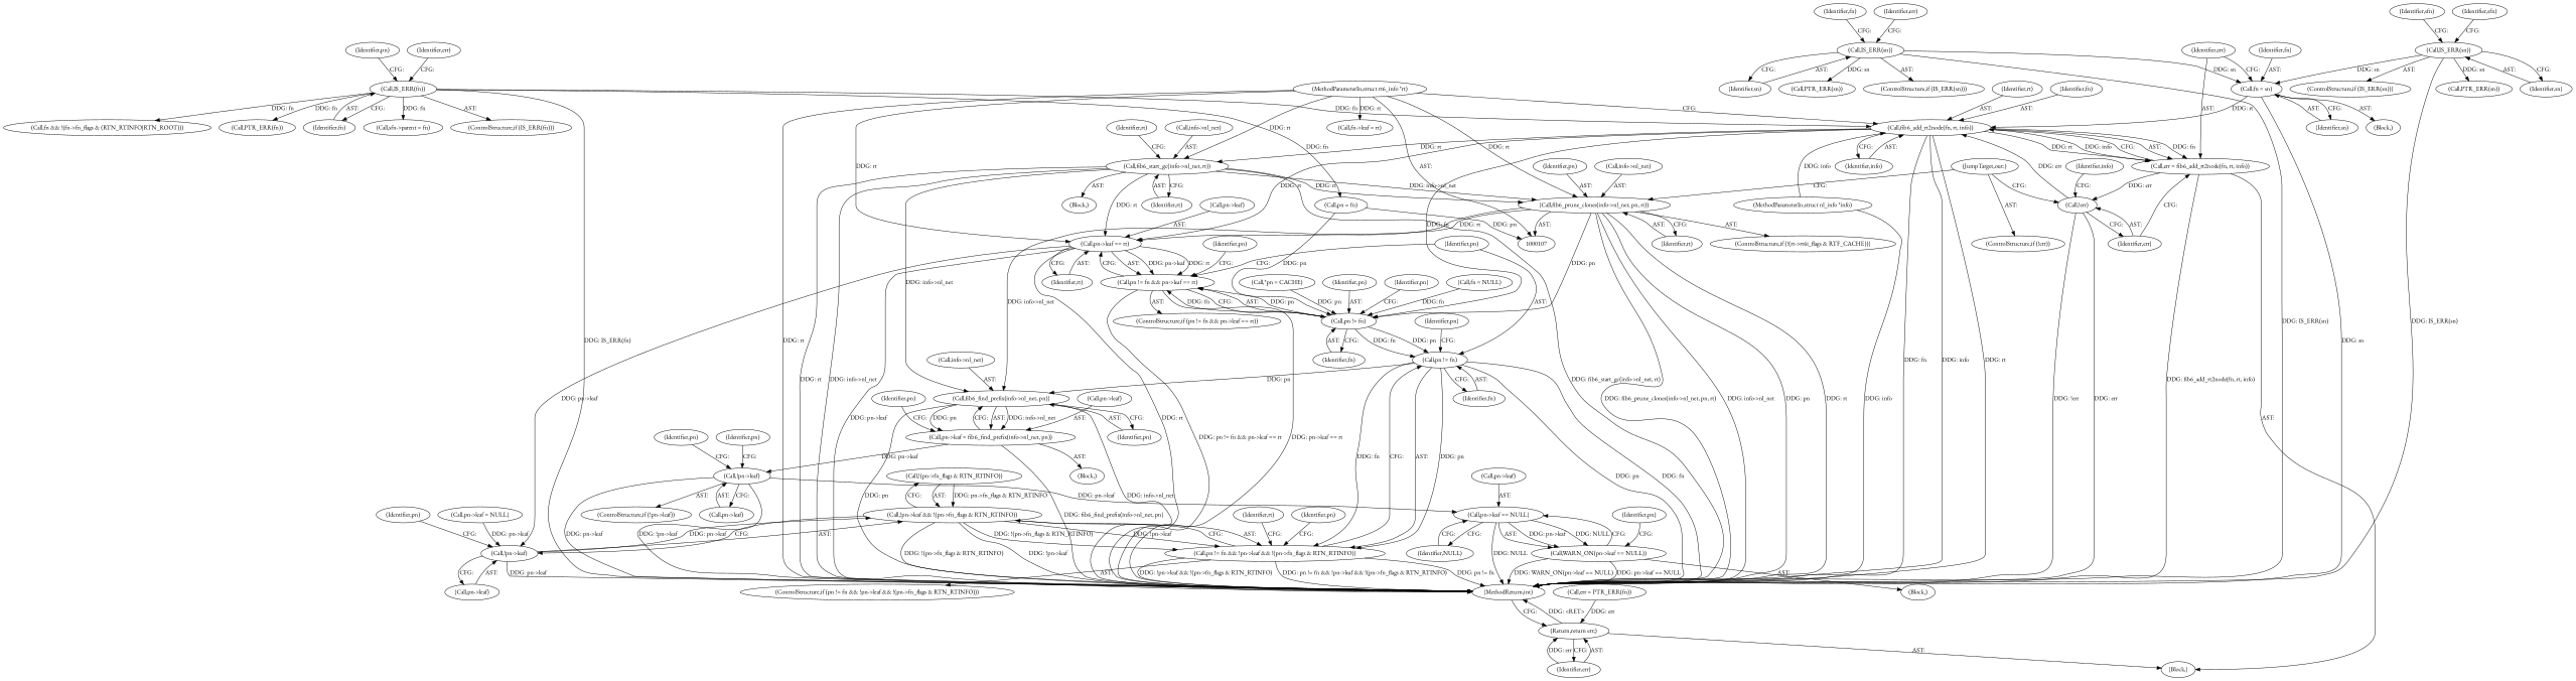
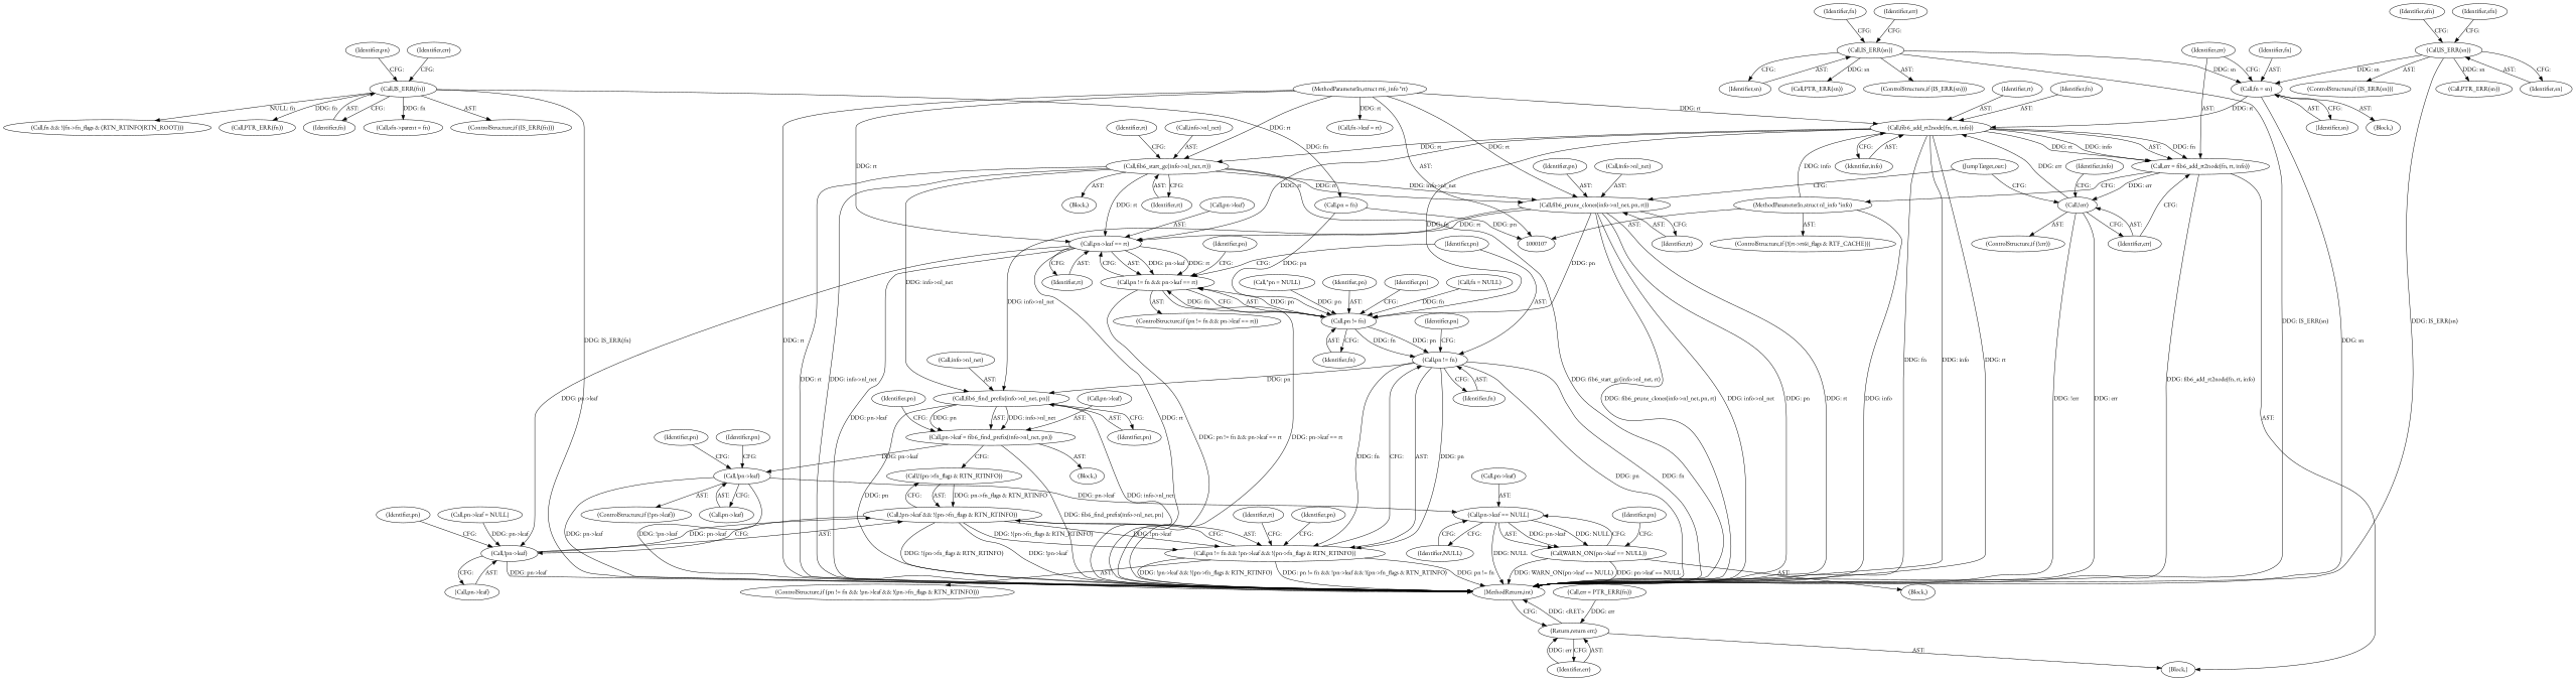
  digraph {
    fontname="EB Garamond"
    node [fontname="EB Garamond"]
    edge [fontname="EB Garamond"]
    n1 [label="(Call,fib6_add_rt2node(fn, rt, info))"]
    n2 [label="(Call,err = fib6_add_rt2node(fn, rt, info))"]
    n3 [label="(Call,fib6_start_gc(info->nl_net, rt))"]
    n4 [label="(Call,pn != fn)"]
    n5 [label="(Call,pn->leaf == rt)"]
    n6 [label="(Identifier,info)"]
    n7 [label="(MethodReturn,int)"]
    n8 [label="(Call,!err)"]
    n9 [label="(Block,)"]
    n10 [label="(Call,fib6_prune_clones(info->nl_net, pn, rt))"]
    n11 [label="(Call,fib6_find_prefix(info->nl_net, pn))"]
    n12 [label="(Block,)"]
    n13 [label="(Identifier,rt)"]
    n14 [label="(Call,pn != fn && pn->leaf == rt)"]
    n15 [label="(Call,pn != fn)"]
    n16 [label="(Identifier,fn)"]
    n17 [label="(Call,!pn->leaf)"]
    n18 [label="(Identifier,rt)"]
    n19 [label="(Return,return err;)"]
    n20 [label="(Call,fn = sn)"]
    n21 [label="(Block,)"]
    n22 [label="(Identifier,sn)"]
    n23 [label="(Call,IS_ERR(sn))"]
    n24 [label="(Identifier,sn)"]
    n25 [label="(Call,PTR_ERR(sn))"]
    n26 [label="(ControlStructure,if (IS_ERR(sn)))"]
    n27 [label="(Call,IS_ERR(sn))"]
    n28 [label="(Identifier,sn)"]
    n29 [label="(ControlStructure,if (IS_ERR(sn)))"]
    n30 [label="(Call,PTR_ERR(sn))"]
    n31 [label="(Call,IS_ERR(fn))"]
    n32 [label="(Call,fn && !(fn->fn_flags & (RTN_RTINFO|RTN_ROOT)))"]
    n33 [label="(Call,PTR_ERR(fn))"]
    n34 [label="(Identifier,fn)"]
    n35 [label="(Call,sfn->parent = fn)"]
    n36 [label="(ControlStructure,if (IS_ERR(fn)))"]
    n37 [label="(Call,pn = fn)"]
    1000107
    n39 [label="(MethodParameterIn,struct rt6_info *rt)"]
    n40 [label="(Call,fn->leaf = rt)"]
    n41 [label="(ControlStructure,if (!(rt->rt6i_flags & RTF_CACHE)))"]
    n42 [label="(Identifier,rt)"]
    n43 [label="(MethodParameterIn,struct nl_info *info)"]
    n44 [label="(Identifier,err)"]
    n45 [label="(ControlStructure,if (!err))"]
    n46 [label="(Identifier,err)"]
    n47 [label="(Call,pn->leaf = fib6_find_prefix(info->nl_net, pn))"]
    n48 [label="(Identifier,pn)"]
    n49 [label="(ControlStructure,if (pn != fn && pn->leaf == rt))"]
    n50 [label="(Call,pn != fn && !pn->leaf && !(pn->fn_flags & RTN_RTINFO))"]
    n51 [label="(Identifier,fn)"]
    n52 [label="(Call,!pn->leaf && !(pn->fn_flags & RTN_RTINFO))"]
    n53 [label="(ControlStructure,if (pn != fn && !pn->leaf && !(pn->fn_flags & RTN_RTINFO)))"]
    n54 [label="(Call,!(pn->fn_flags & RTN_RTINFO))"]
    n55 [label="(Call,!pn->leaf)"]
    n56 [label="(Block,)"]
    n57 [label="(Call,pn->leaf == NULL)"]
    n58 [label="(Call,pn->leaf)"]
    n59 [label="(ControlStructure,if (!pn->leaf))"]
    n60 [label="(Call,WARN_ON(pn->leaf == NULL))"]
    n61 [label="(Identifier,NULL)"]
    n62 [label="(Block,)"]
    n63 [label="(Call,pn->leaf)"]
    n64 [label="(Identifier,err)"]
    n65 [label="(Call,pn->leaf)"]
    n66 [label="(Call,pn->leaf)"]
    n67 [label="(Identifier,fn)"]
    n68 [label="(Identifier,sfn)"]
    n69 [label="(Identifier,pn)"]
    n70 [label="(Identifier,rt)"]
    n71 [label="(Identifier,rt)"]
    n72 [label="(Identifier,sfn)"]
    n73 [label="(Call,pn->leaf = NULL)"]
    n74 [label="(Identifier,pn)"]
-   n75 [label="(Call,*pn = CACHE)"]
+   n75 [label="(Call,*pn = NULL)"]
    n76 [label="(Identifier,pn)"]
    n77 [label="(Identifier,pn)"]
    n78 [label="(Call,info->nl_net)"]
    n79 [label="(Identifier,pn)"]
    n80 [label="(Identifier,err)"]
    n81 [label="(Identifier,pn)"]
    n82 [label="(Identifier,pn)"]
    n83 [label="(JumpTarget,out:)"]
    n84 [label="(Identifier,pn)"]
    n85 [label="(Identifier,pn)"]
    n86 [label="(Identifier,info)"]
    n87 [label="(Call,err = PTR_ERR(fn))"]
    n88 [label="(Identifier,pn)"]
    n89 [label="(Call,info->nl_net)"]
    n90 [label="(Identifier,pn)"]
    n91 [label="(Identifier,pn)"]
    n92 [label="(Call,info->nl_net)"]
    n93 [label="(Identifier,pn)"]
    n94 [label="(Call,fn = NULL)"]
    n95 [label="(Identifier,rt)"]
    n96 [label="(Identifier,fn)"]
    n97 [label="(Call,pn->leaf)"]
    n98 [label="(Identifier,fn)"]
    n99 [label="(Identifier,err)"]
    n1 -> n2 [label="AST: "]
    n1 -> n2 [label="DDG: fn"]
    n1 -> n2 [label="DDG: rt"]
    n1 -> n2 [label="DDG: info"]
    n1 -> n3 [label="DDG: rt"]
    n1 -> n4 [label="DDG: fn"]
    n1 -> n5 [label="DDG: rt"]
    n1 -> n6 [label="CFG: "]
    n1 -> n7 [label="DDG: info"]
    n1 -> n7 [label="DDG: rt"]
    n1 -> n7 [label="DDG: fn"]
-   n2 -> n1 [label="CFG: "]
+   n2 -> n43 [label="CFG: "]
    n2 -> n7 [label="DDG: fib6_add_rt2node(fn, rt, info)"]
    n2 -> n8 [label="DDG: err"]
    n2 -> n9 [label="AST: "]
    n3 -> n5 [label="DDG: rt"]
    n3 -> n7 [label="DDG: fib6_start_gc(info->nl_net, rt)"]
    n3 -> n7 [label="DDG: rt"]
    n3 -> n7 [label="DDG: info->nl_net"]
    n3 -> n10 [label="DDG: info->nl_net"]
    n3 -> n10 [label="DDG: rt"]
    n3 -> n11 [label="DDG: info->nl_net"]
    n3 -> n12 [label="AST: "]
    n3 -> n13 [label="CFG: "]
    n4 -> n14 [label="AST: "]
    n4 -> n14 [label="DDG: pn"]
    n4 -> n14 [label="DDG: fn"]
    n4 -> n15 [label="DDG: pn"]
    n4 -> n15 [label="DDG: fn"]
    n4 -> n16 [label="CFG: "]
    n5 -> n7 [label="DDG: pn->leaf"]
    n5 -> n7 [label="DDG: rt"]
    n5 -> n14 [label="AST: "]
    n5 -> n14 [label="DDG: pn->leaf"]
    n5 -> n14 [label="DDG: rt"]
    n5 -> n17 [label="DDG: pn->leaf"]
    n5 -> n18 [label="CFG: "]
    n6 -> n1 [label="AST: "]
    n7 -> n19 [label="CFG: "]
    n8 -> n1 [label="DDG: err"]
    n8 -> n7 [label="DDG: err"]
    n8 -> n7 [label="DDG: !err"]
    n8 -> n44 [label="CFG: "]
-   n83 -> n45 [label="AST: "]
+   n8 -> n45 [label="AST: "]
    n10 -> n4 [label="DDG: pn"]
    n10 -> n5 [label="DDG: rt"]
    n10 -> n7 [label="DDG: info->nl_net"]
    n10 -> n7 [label="DDG: pn"]
    n10 -> n7 [label="DDG: rt"]
    n10 -> n7 [label="DDG: fib6_prune_clones(info->nl_net, pn, rt)"]
    n10 -> n11 [label="DDG: info->nl_net"]
-   n10 -> n41 [label="AST: "]
+   n43 -> n41 [label="AST: "]
    n10 -> n42 [label="CFG: "]
    n11 -> n7 [label="DDG: info->nl_net"]
    n11 -> n7 [label="DDG: pn"]
    n11 -> n47 [label="AST: "]
    n11 -> n47 [label="DDG: info->nl_net"]
    n11 -> n47 [label="DDG: pn"]
    n11 -> n48 [label="CFG: "]
    n13 -> n3 [label="AST: "]
    n14 -> n4 [label="CFG: "]
    n14 -> n5 [label="CFG: "]
    n14 -> n7 [label="DDG: pn != fn && pn->leaf == rt"]
    n14 -> n7 [label="DDG: pn->leaf == rt"]
    n14 -> n49 [label="AST: "]
    n15 -> n7 [label="DDG: fn"]
    n15 -> n7 [label="DDG: pn"]
    n15 -> n11 [label="DDG: pn"]
    n15 -> n50 [label="AST: "]
    n15 -> n50 [label="DDG: pn"]
    n15 -> n50 [label="DDG: fn"]
    n15 -> n51 [label="CFG: "]
    n16 -> n4 [label="AST: "]
    n17 -> n7 [label="DDG: pn->leaf"]
    n17 -> n52 [label="AST: "]
    n17 -> n52 [label="DDG: pn->leaf"]
    n17 -> n63 [label="CFG: "]
    n18 -> n5 [label="AST: "]
    n19 -> n7 [label="DDG: <RET>"]
    n19 -> n9 [label="AST: "]
    n19 -> n46 [label="CFG: "]
    n20 -> n1 [label="DDG: rt"]
    n20 -> n7 [label="DDG: sn"]
    n20 -> n21 [label="AST: "]
    n20 -> n22 [label="CFG: "]
    n22 -> n20 [label="AST: "]
    n23 -> n7 [label="DDG: IS_ERR(sn)"]
    n23 -> n20 [label="DDG: sn"]
    n23 -> n24 [label="CFG: "]
    n23 -> n25 [label="DDG: sn"]
    n23 -> n26 [label="AST: "]
    n24 -> n23 [label="AST: "]
    n27 -> n7 [label="DDG: IS_ERR(sn)"]
    n27 -> n20 [label="DDG: sn"]
    n27 -> n28 [label="CFG: "]
    n27 -> n29 [label="AST: "]
    n27 -> n30 [label="DDG: sn"]
    n28 -> n27 [label="AST: "]
-   n31 -> n1 [label="DDG: fn"]
    n31 -> n7 [label="DDG: IS_ERR(fn)"]
-   n31 -> n32 [label="DDG: fn"]
+   n31 -> n32 [label="NULL: fn"]
    n31 -> n33 [label="DDG: fn"]
    n31 -> n34 [label="CFG: "]
    n31 -> n35 [label="DDG: fn"]
    n31 -> n36 [label="AST: "]
    n31 -> n37 [label="DDG: fn"]
    n34 -> n31 [label="AST: "]
    n37 -> n4 [label="DDG: pn"]
    n37 -> 1000107 [label="DDG: pn"]
-   n39 -> n1 [label="CFG: "]
+   n39 -> n1 [label="DDG: rt"]
    n39 -> n3 [label="DDG: rt"]
    n39 -> n5 [label="DDG: rt"]
    n39 -> n7 [label="DDG: rt"]
    n39 -> n10 [label="DDG: rt"]
    n39 -> 1000107 [label="AST: "]
    n39 -> n40 [label="DDG: rt"]
    n42 -> n10 [label="AST: "]
    n43 -> n1 [label="DDG: info"]
    n43 -> n7 [label="DDG: info"]
-   n10 -> 1000107 [label="AST: "]
+   n43 -> 1000107 [label="AST: "]
    n44 -> n2 [label="CFG: "]
    n44 -> n8 [label="AST: "]
    n46 -> n19 [label="AST: "]
    n46 -> n19 [label="DDG: err"]
    n47 -> n7 [label="DDG: fib6_find_prefix(info->nl_net, pn)"]
-   n47 -> n11 [label="CFG: "]
+   n47 -> n54 [label="CFG: "]
    n47 -> n55 [label="DDG: pn->leaf"]
    n47 -> n56 [label="AST: "]
    n48 -> n11 [label="AST: "]
    n50 -> n7 [label="DDG: !pn->leaf && !(pn->fn_flags & RTN_RTINFO)"]
    n50 -> n7 [label="DDG: pn != fn && !pn->leaf && !(pn->fn_flags & RTN_RTINFO)"]
    n50 -> n7 [label="DDG: pn != fn"]
    n50 -> n15 [label="CFG: "]
    n50 -> n52 [label="CFG: "]
    n50 -> n53 [label="AST: "]
    n51 -> n15 [label="AST: "]
    n52 -> n7 [label="DDG: !(pn->fn_flags & RTN_RTINFO)"]
    n52 -> n7 [label="DDG: !pn->leaf"]
    n52 -> n17 [label="CFG: "]
    n52 -> n50 [label="AST: "]
    n52 -> n50 [label="DDG: !pn->leaf"]
    n52 -> n50 [label="DDG: !(pn->fn_flags & RTN_RTINFO)"]
    n52 -> n54 [label="CFG: "]
    n54 -> n52 [label="AST: "]
    n54 -> n52 [label="DDG: pn->fn_flags & RTN_RTINFO"]
    n55 -> n7 [label="DDG: pn->leaf"]
    n55 -> n7 [label="DDG: !pn->leaf"]
    n55 -> n57 [label="DDG: pn->leaf"]
    n55 -> n58 [label="CFG: "]
    n55 -> n59 [label="AST: "]
    n57 -> n7 [label="DDG: NULL"]
    n57 -> n60 [label="AST: "]
    n57 -> n60 [label="DDG: pn->leaf"]
    n57 -> n60 [label="DDG: NULL"]
    n57 -> n61 [label="CFG: "]
    n58 -> n55 [label="AST: "]
    n60 -> n7 [label="DDG: pn->leaf == NULL"]
    n60 -> n7 [label="DDG: WARN_ON(pn->leaf == NULL)"]
    n60 -> n57 [label="CFG: "]
    n60 -> n62 [label="AST: "]
    n61 -> n57 [label="CFG: "]
    n63 -> n17 [label="AST: "]
    n64 -> n2 [label="AST: "]
    n64 -> n20 [label="CFG: "]
    n65 -> n57 [label="AST: "]
    n66 -> n47 [label="AST: "]
    n67 -> n20 [label="AST: "]
    n68 -> n27 [label="CFG: "]
    n69 -> n55 [label="CFG: "]
    n70 -> n3 [label="CFG: "]
    n71 -> n1 [label="AST: "]
    n72 -> n27 [label="CFG: "]
    n73 -> n17 [label="DDG: pn->leaf"]
    n74 -> n55 [label="CFG: "]
    n75 -> n4 [label="DDG: pn"]
    n76 -> n47 [label="CFG: "]
    n77 -> n4 [label="AST: "]
    n78 -> n11 [label="AST: "]
    n79 -> n14 [label="CFG: "]
    n79 -> n15 [label="AST: "]
    n80 -> n31 [label="CFG: "]
    n81 -> n50 [label="CFG: "]
    n82 -> n17 [label="CFG: "]
    n83 -> n8 [label="CFG: "]
    n83 -> n10 [label="CFG: "]
    n84 -> n60 [label="CFG: "]
    n85 -> n4 [label="CFG: "]
    n86 -> n8 [label="CFG: "]
    n87 -> n19 [label="DDG: err"]
    n88 -> n15 [label="CFG: "]
    n89 -> n3 [label="AST: "]
    n90 -> n14 [label="CFG: "]
    n91 -> n10 [label="AST: "]
    n92 -> n10 [label="AST: "]
    n93 -> n31 [label="CFG: "]
    n94 -> n4 [label="DDG: fn"]
    n95 -> n50 [label="CFG: "]
    n96 -> n23 [label="CFG: "]
    n97 -> n5 [label="AST: "]
    n98 -> n1 [label="AST: "]
    n99 -> n23 [label="CFG: "]
  }
